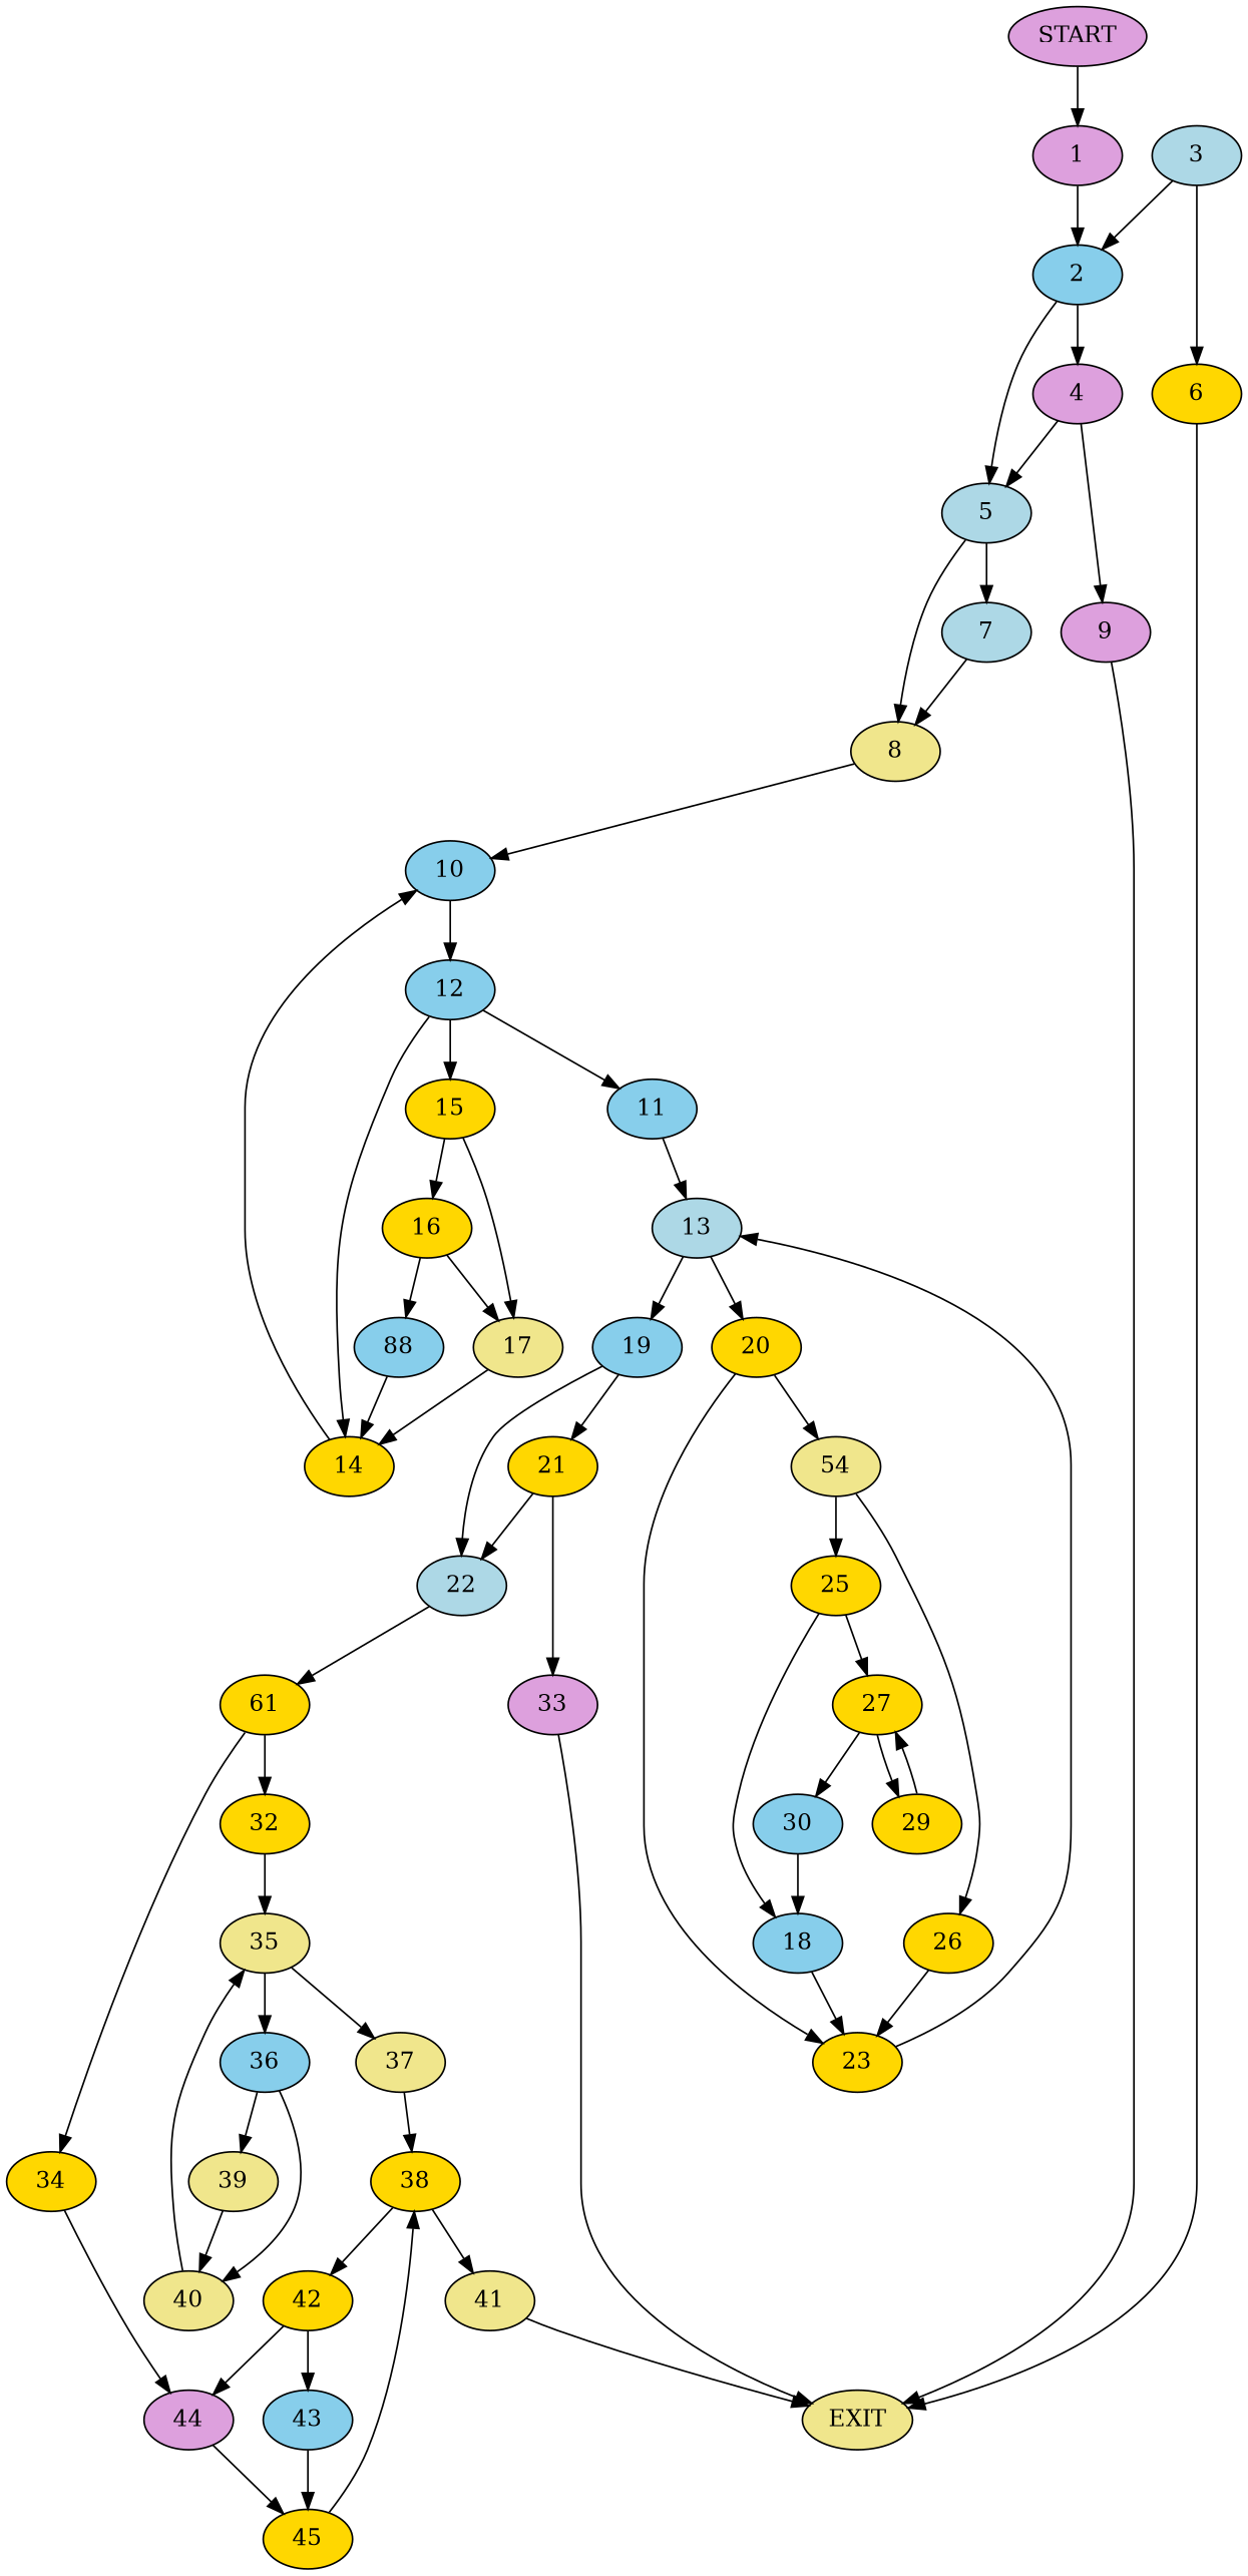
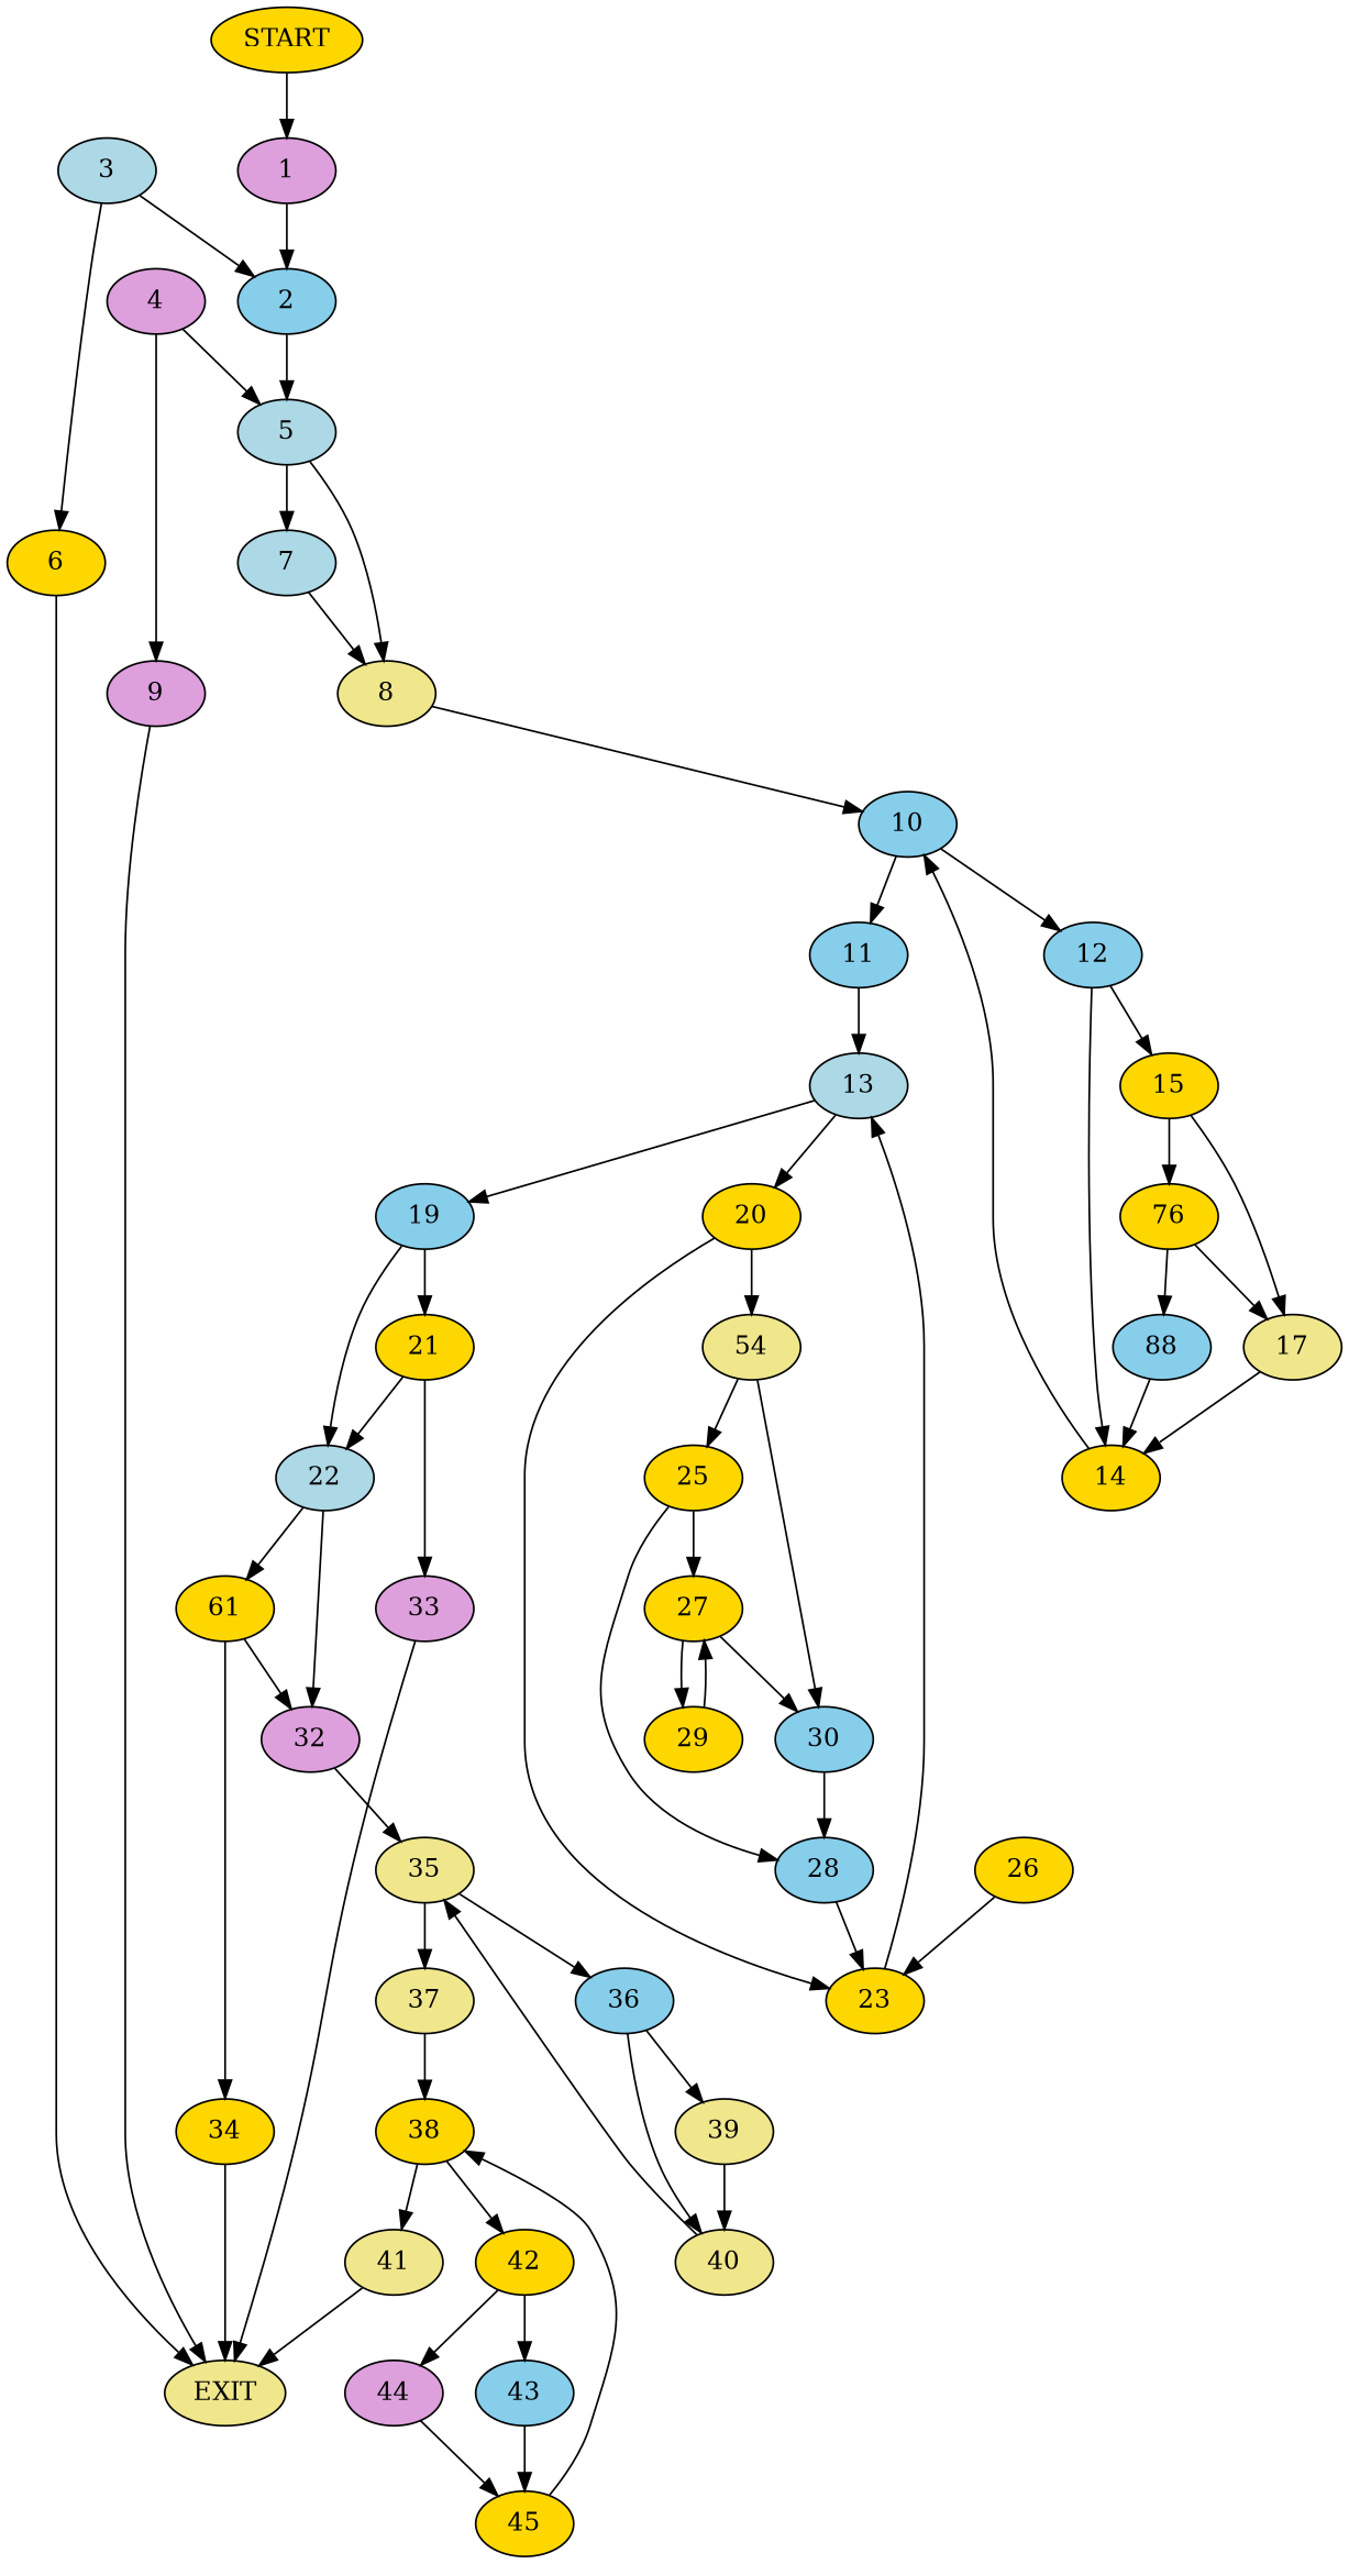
  digraph {
    node [fillcolor=gold style=filled]
-   n1 [fillcolor=plum label=START]
+   n1 [label=START]
    1 [fillcolor=plum]
    2 [fillcolor=skyblue]
    n4 [fillcolor=khaki label=EXIT]
    4 [fillcolor=plum]
    5 [fillcolor=lightblue]
    3 [fillcolor=lightblue]
    6
    9 [fillcolor=plum]
    7 [fillcolor=lightblue]
    8 [fillcolor=khaki]
    10 [fillcolor=skyblue]
    11 [fillcolor=skyblue]
    12 [fillcolor=skyblue]
    13 [fillcolor=lightblue]
    14
    15
    19 [fillcolor=skyblue]
    20
-   16
+   16 [label=76]
    17 [fillcolor=khaki]
    21
    22 [fillcolor=lightblue]
    23
    n25 [fillcolor=khaki label=54]
    n26 [fillcolor=skyblue label=88]
    33 [fillcolor=plum]
    n28 [label=61]
-   32
+   32 [fillcolor=plum]
    25
    26
    34
    35 [fillcolor=khaki]
    27
-   28 [fillcolor=skyblue label=18]
+   28 [fillcolor=skyblue]
    29
    30 [fillcolor=skyblue]
    36 [fillcolor=skyblue]
    37 [fillcolor=khaki]
    39 [fillcolor=khaki]
    40 [fillcolor=khaki]
    38
    41 [fillcolor=khaki]
    42
    43 [fillcolor=skyblue]
    44 [fillcolor=plum]
    45
    n1 -> 1
    1 -> 2
-   2 -> 4
    2 -> 5
    4 -> 5
    4 -> 9
    5 -> 7
    5 -> 8
    3 -> 2
    3 -> 6
    6 -> n4
    9 -> n4
    7 -> 8
    8 -> 10
-   12 -> 11
+   10 -> 11
    10 -> 12
    11 -> 13
    12 -> 14
    12 -> 15
    13 -> 19
    13 -> 20
    14 -> 10
    15 -> 16
    15 -> 17
    19 -> 21
    19 -> 22
    20 -> 23
    20 -> n25
    16 -> 17
    16 -> n26
    17 -> 14
    21 -> 22
    21 -> 33
    22 -> n28
+   22 -> 32
    23 -> 13
    n25 -> 25
-   n25 -> 26
+   n25 -> 30
    n26 -> 14
    33 -> n4
    n28 -> 32
    n28 -> 34
    32 -> 35
    25 -> 27
    25 -> 28
    26 -> 23
-   34 -> 44
+   34 -> n4
    35 -> 36
    35 -> 37
    27 -> 29
    27 -> 30
    28 -> 23
    29 -> 27
    30 -> 28
    36 -> 39
    36 -> 40
    37 -> 38
    39 -> 40
    40 -> 35
    38 -> 41
    38 -> 42
    41 -> n4
    42 -> 43
    42 -> 44
    43 -> 45
    44 -> 45
    45 -> 38
  }
